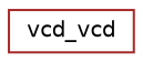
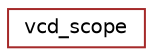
  digraph {
    rankdir=LR
-   n1 [color=brown fillcolor=white fontname=Helvetica fontsize=10 height=0.2 label=vcd_vcd shape=record style=filled width=0.4]
+   n1 [color=brown fillcolor=white fontname=Helvetica fontsize=10 height=0.2 label=vcd_scope shape=record style=filled width=0.4]
  }
